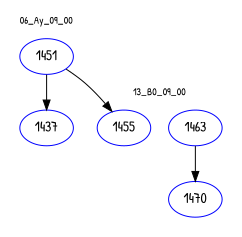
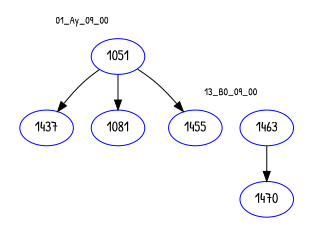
  digraph {
    fontname="Patrick Hand"
    node [color=blue fontname="Patrick Hand"]
    edge [color=black fontname="Patrick Hand"]
-   n1 [label=1451]
+   n1 [label=1051]
    n2 [label=1437]
+   n3 [label=1081]
    n4 [label=1463]
    n5 [label=1455]
    n6 [label=1470]
    subgraph cluster_1 {
      color=white
      fontsize=10
-     label="06_Ay_09_00"
+     label="01_Ay_09_00"
      n1
      n2
+     n3
    }
    subgraph cluster_2 {
      color=white
      fontsize=10
      label="13_B0_09_00"
      n4
      n5
      n6
    }
    n1 -> n2
+   n1 -> n3
    n1 -> n5
    n4 -> n6
  }
